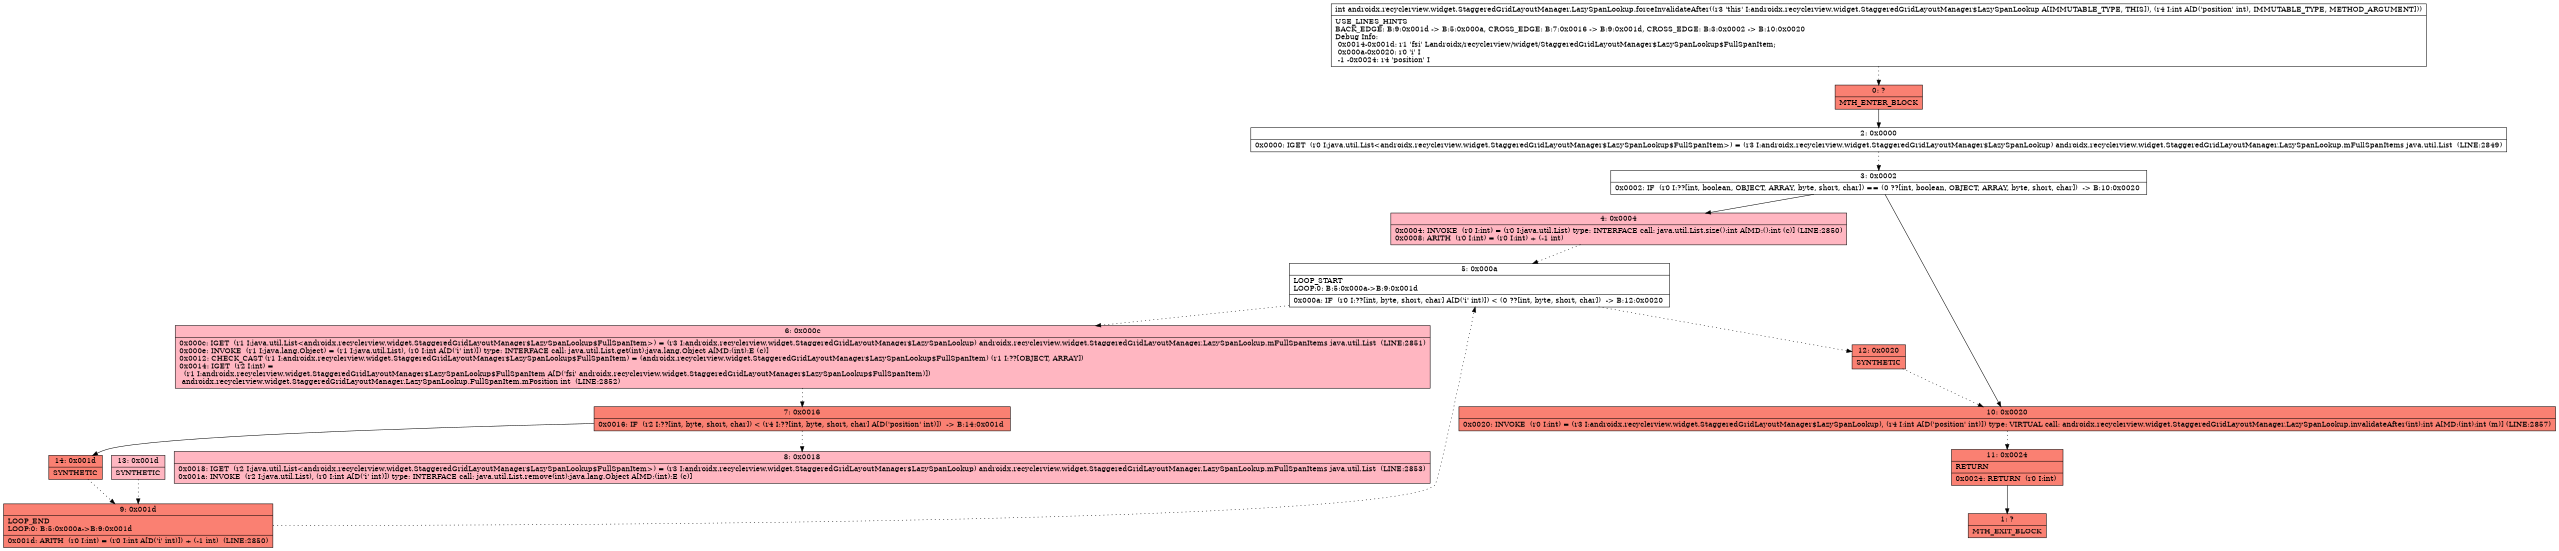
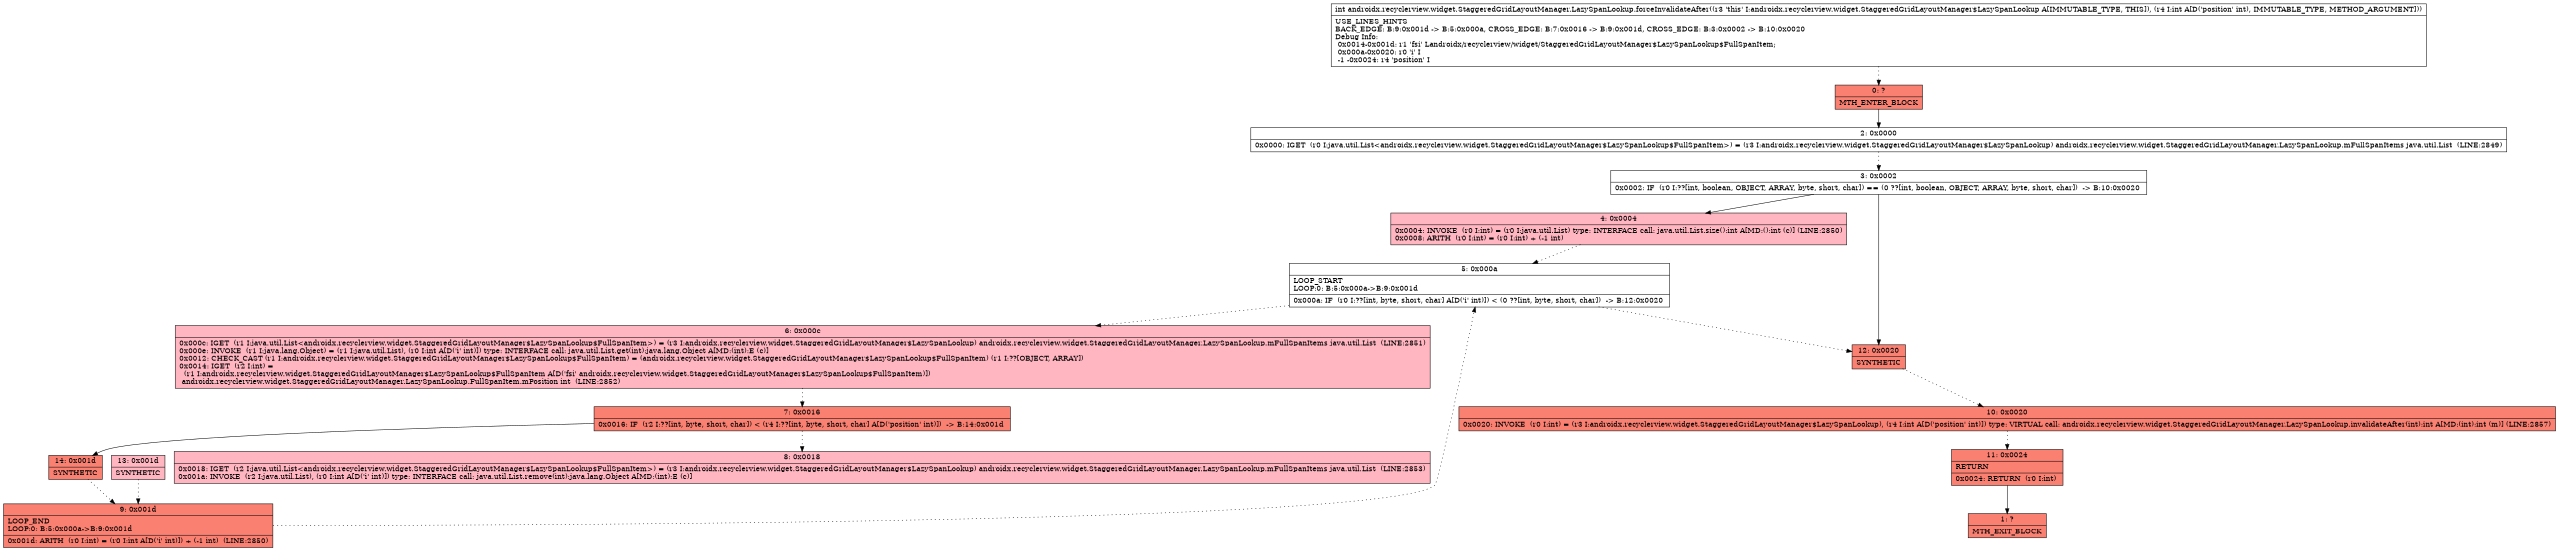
  digraph {
    node [fillcolor=salmon shape=record style=filled]
    edge [style=dotted]
    n1 [label="{0\:\ ?|MTH_ENTER_BLOCK\l}"]
    n2 [fillcolor=white label="{2\:\ 0x0000|0x0000: IGET  (r0 I:java.util.List\<androidx.recyclerview.widget.StaggeredGridLayoutManager$LazySpanLookup$FullSpanItem\>) = (r3 I:androidx.recyclerview.widget.StaggeredGridLayoutManager$LazySpanLookup) androidx.recyclerview.widget.StaggeredGridLayoutManager.LazySpanLookup.mFullSpanItems java.util.List  (LINE:2849)\l}"]
    n3 [fillcolor=white label="{3\:\ 0x0002|0x0002: IF  (r0 I:??[int, boolean, OBJECT, ARRAY, byte, short, char]) == (0 ??[int, boolean, OBJECT, ARRAY, byte, short, char])  \-\> B:10:0x0020 \l}"]
    n4 [fillcolor=lightpink label="{4\:\ 0x0004|0x0004: INVOKE  (r0 I:int) = (r0 I:java.util.List) type: INTERFACE call: java.util.List.size():int A[MD:():int (c)] (LINE:2850)\l0x0008: ARITH  (r0 I:int) = (r0 I:int) + (\-1 int) \l}"]
    n5 [label="{10\:\ 0x0020|0x0020: INVOKE  (r0 I:int) = (r3 I:androidx.recyclerview.widget.StaggeredGridLayoutManager$LazySpanLookup), (r4 I:int A[D('position' int)]) type: VIRTUAL call: androidx.recyclerview.widget.StaggeredGridLayoutManager.LazySpanLookup.invalidateAfter(int):int A[MD:(int):int (m)] (LINE:2857)\l}"]
    n6 [fillcolor=white label="{5\:\ 0x000a|LOOP_START\lLOOP:0: B:5:0x000a\-\>B:9:0x001d\l|0x000a: IF  (r0 I:??[int, byte, short, char] A[D('i' int)]) \< (0 ??[int, byte, short, char])  \-\> B:12:0x0020 \l}"]
    n7 [label="{11\:\ 0x0024|RETURN\l|0x0024: RETURN  (r0 I:int) \l}"]
    n8 [fillcolor=lightpink label="{6\:\ 0x000c|0x000c: IGET  (r1 I:java.util.List\<androidx.recyclerview.widget.StaggeredGridLayoutManager$LazySpanLookup$FullSpanItem\>) = (r3 I:androidx.recyclerview.widget.StaggeredGridLayoutManager$LazySpanLookup) androidx.recyclerview.widget.StaggeredGridLayoutManager.LazySpanLookup.mFullSpanItems java.util.List  (LINE:2851)\l0x000e: INVOKE  (r1 I:java.lang.Object) = (r1 I:java.util.List), (r0 I:int A[D('i' int)]) type: INTERFACE call: java.util.List.get(int):java.lang.Object A[MD:(int):E (c)]\l0x0012: CHECK_CAST (r1 I:androidx.recyclerview.widget.StaggeredGridLayoutManager$LazySpanLookup$FullSpanItem) = (androidx.recyclerview.widget.StaggeredGridLayoutManager$LazySpanLookup$FullSpanItem) (r1 I:??[OBJECT, ARRAY]) \l0x0014: IGET  (r2 I:int) = \l  (r1 I:androidx.recyclerview.widget.StaggeredGridLayoutManager$LazySpanLookup$FullSpanItem A[D('fsi' androidx.recyclerview.widget.StaggeredGridLayoutManager$LazySpanLookup$FullSpanItem)])\l androidx.recyclerview.widget.StaggeredGridLayoutManager.LazySpanLookup.FullSpanItem.mPosition int  (LINE:2852)\l}"]
    n9 [label="{12\:\ 0x0020|SYNTHETIC\l}"]
    n10 [label="{7\:\ 0x0016|0x0016: IF  (r2 I:??[int, byte, short, char]) \< (r4 I:??[int, byte, short, char] A[D('position' int)])  \-\> B:14:0x001d \l}"]
    n11 [fillcolor=lightpink label="{8\:\ 0x0018|0x0018: IGET  (r2 I:java.util.List\<androidx.recyclerview.widget.StaggeredGridLayoutManager$LazySpanLookup$FullSpanItem\>) = (r3 I:androidx.recyclerview.widget.StaggeredGridLayoutManager$LazySpanLookup) androidx.recyclerview.widget.StaggeredGridLayoutManager.LazySpanLookup.mFullSpanItems java.util.List  (LINE:2853)\l0x001a: INVOKE  (r2 I:java.util.List), (r0 I:int A[D('i' int)]) type: INTERFACE call: java.util.List.remove(int):java.lang.Object A[MD:(int):E (c)]\l}"]
    n12 [label="{14\:\ 0x001d|SYNTHETIC\l}"]
    n13 [label="{9\:\ 0x001d|LOOP_END\lLOOP:0: B:5:0x000a\-\>B:9:0x001d\l|0x001d: ARITH  (r0 I:int) = (r0 I:int A[D('i' int)]) + (\-1 int)  (LINE:2850)\l}"]
    n14 [fillcolor=lightpink label="{13\:\ 0x001d|SYNTHETIC\l}"]
    n15 [label="{1\:\ ?|MTH_EXIT_BLOCK\l}"]
    n16 [fillcolor=white label="{int androidx.recyclerview.widget.StaggeredGridLayoutManager.LazySpanLookup.forceInvalidateAfter((r3 'this' I:androidx.recyclerview.widget.StaggeredGridLayoutManager$LazySpanLookup A[IMMUTABLE_TYPE, THIS]), (r4 I:int A[D('position' int), IMMUTABLE_TYPE, METHOD_ARGUMENT]))  | USE_LINES_HINTS\lBACK_EDGE: B:9:0x001d \-\> B:5:0x000a, CROSS_EDGE: B:7:0x0016 \-\> B:9:0x001d, CROSS_EDGE: B:3:0x0002 \-\> B:10:0x0020\lDebug Info:\l  0x0014\-0x001d: r1 'fsi' Landroidx\/recyclerview\/widget\/StaggeredGridLayoutManager$LazySpanLookup$FullSpanItem;\l  0x000a\-0x0020: r0 'i' I\l  \-1 \-0x0024: r4 'position' I\l}"]
    n1 -> n2 [style=solid]
    n2 -> n3
    n3 -> n4 [style=solid]
-   n3 -> n5 [style=solid]
+   n3 -> n9 [style=solid]
    n4 -> n6
    n5 -> n7
    n6 -> n8
    n6 -> n9
    n7 -> n15 [style=solid]
    n8 -> n10
    n9 -> n5
    n10 -> n11
    n10 -> n12 [style=solid]
    n12 -> n13
    n13 -> n6
    n14 -> n13
    n16 -> n1
  }
